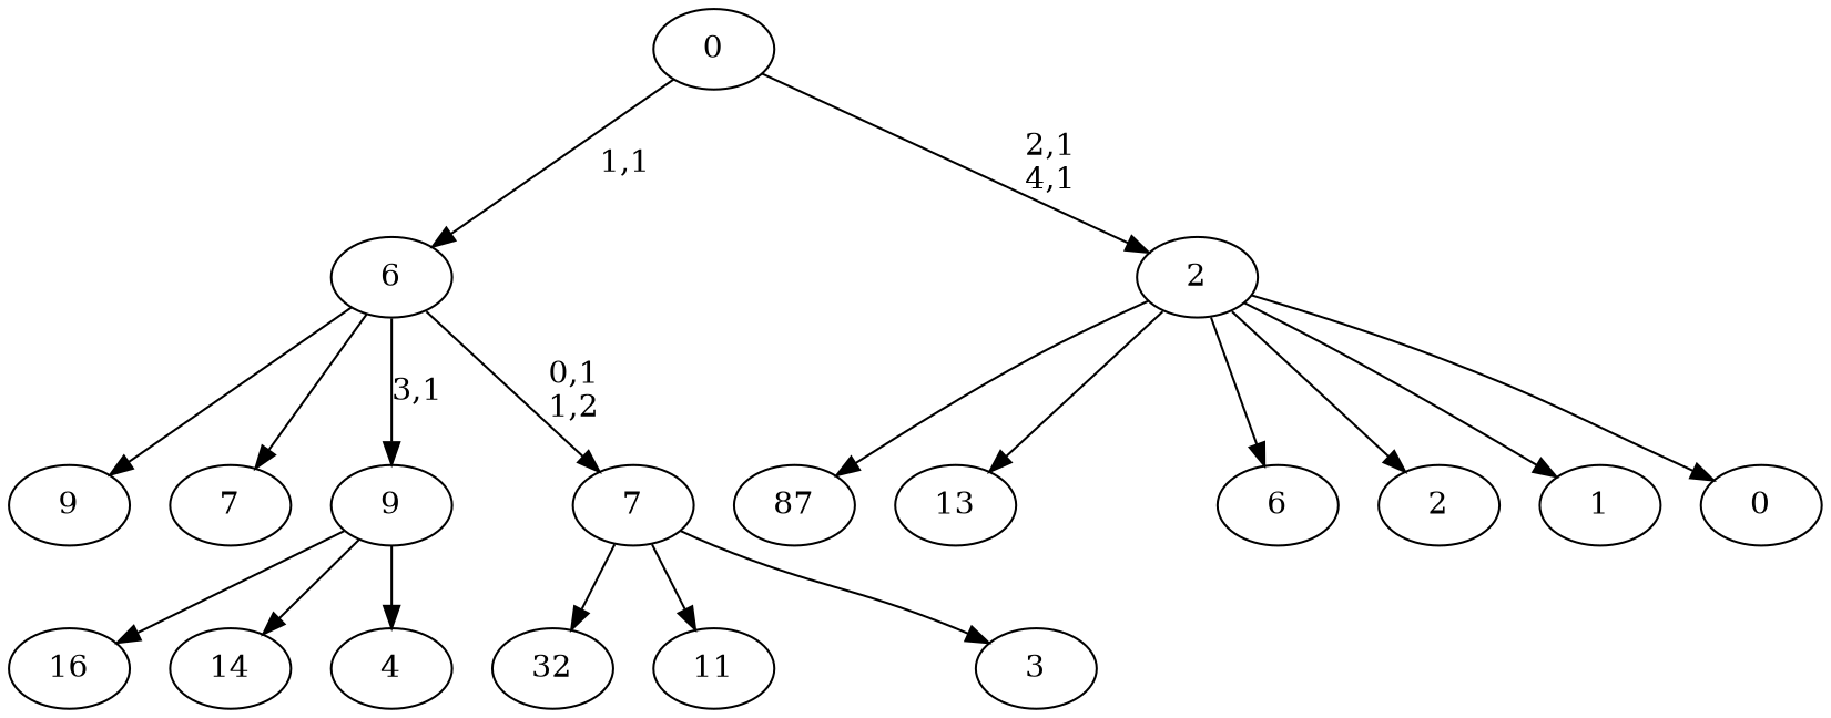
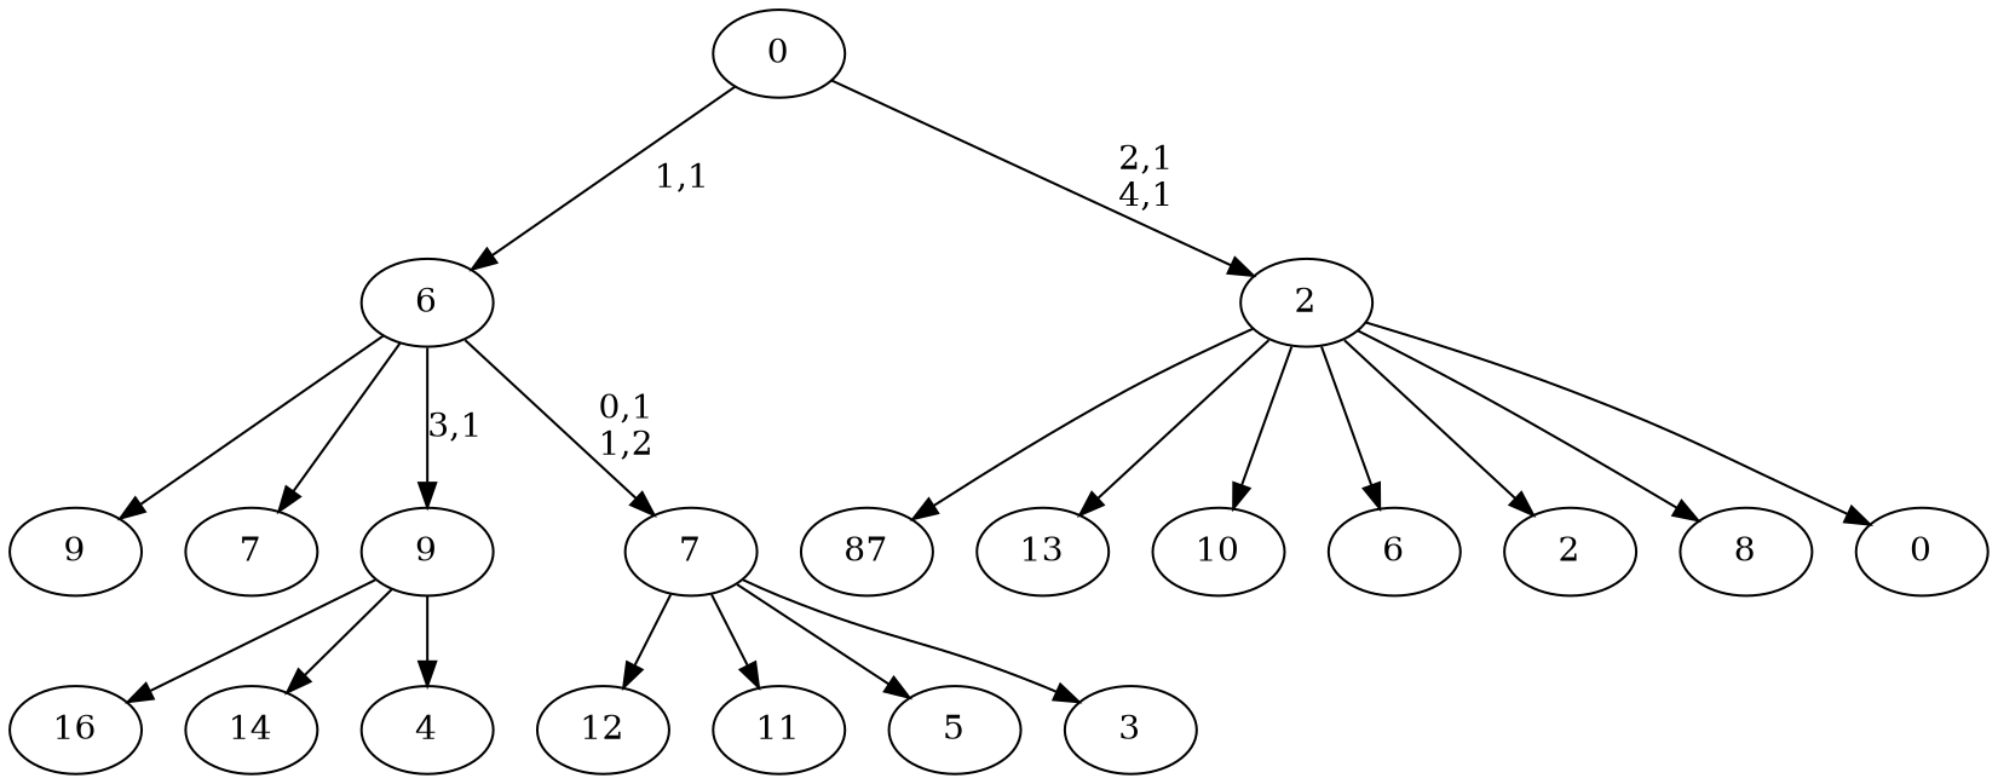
  digraph {
    n1 [label=87]
    n2 [label=16]
    n3 [label=14]
    n4 [label=13]
-   n5 [label=32]
+   n5 [label=12]
    n6 [label=11]
+   n7 [label=10]
    n8 [label=9]
    n9 [label=7]
    n10 [label=6]
+   n11 [label=5]
    n12 [label=4]
    9
    n14 [label=3]
    7
    6
    n17 [label=2]
-   n18 [label=1]
+   n18 [label=8]
    n19 [label=0]
    2
    0
    9 -> n2
    9 -> n3
    9 -> n12
    7 -> n5
    7 -> n6
+   7 -> n11
    7 -> n14
    6 -> n8
    6 -> n9
    6 -> 9 [label="3,1"]
    6 -> 7 [label="0,1\n1,2"]
    2 -> n1
    2 -> n4
+   2 -> n7
    2 -> n10
    2 -> n17
    2 -> n18
    2 -> n19
    0 -> 6 [label="1,1"]
    0 -> 2 [label="2,1\n4,1"]
  }
